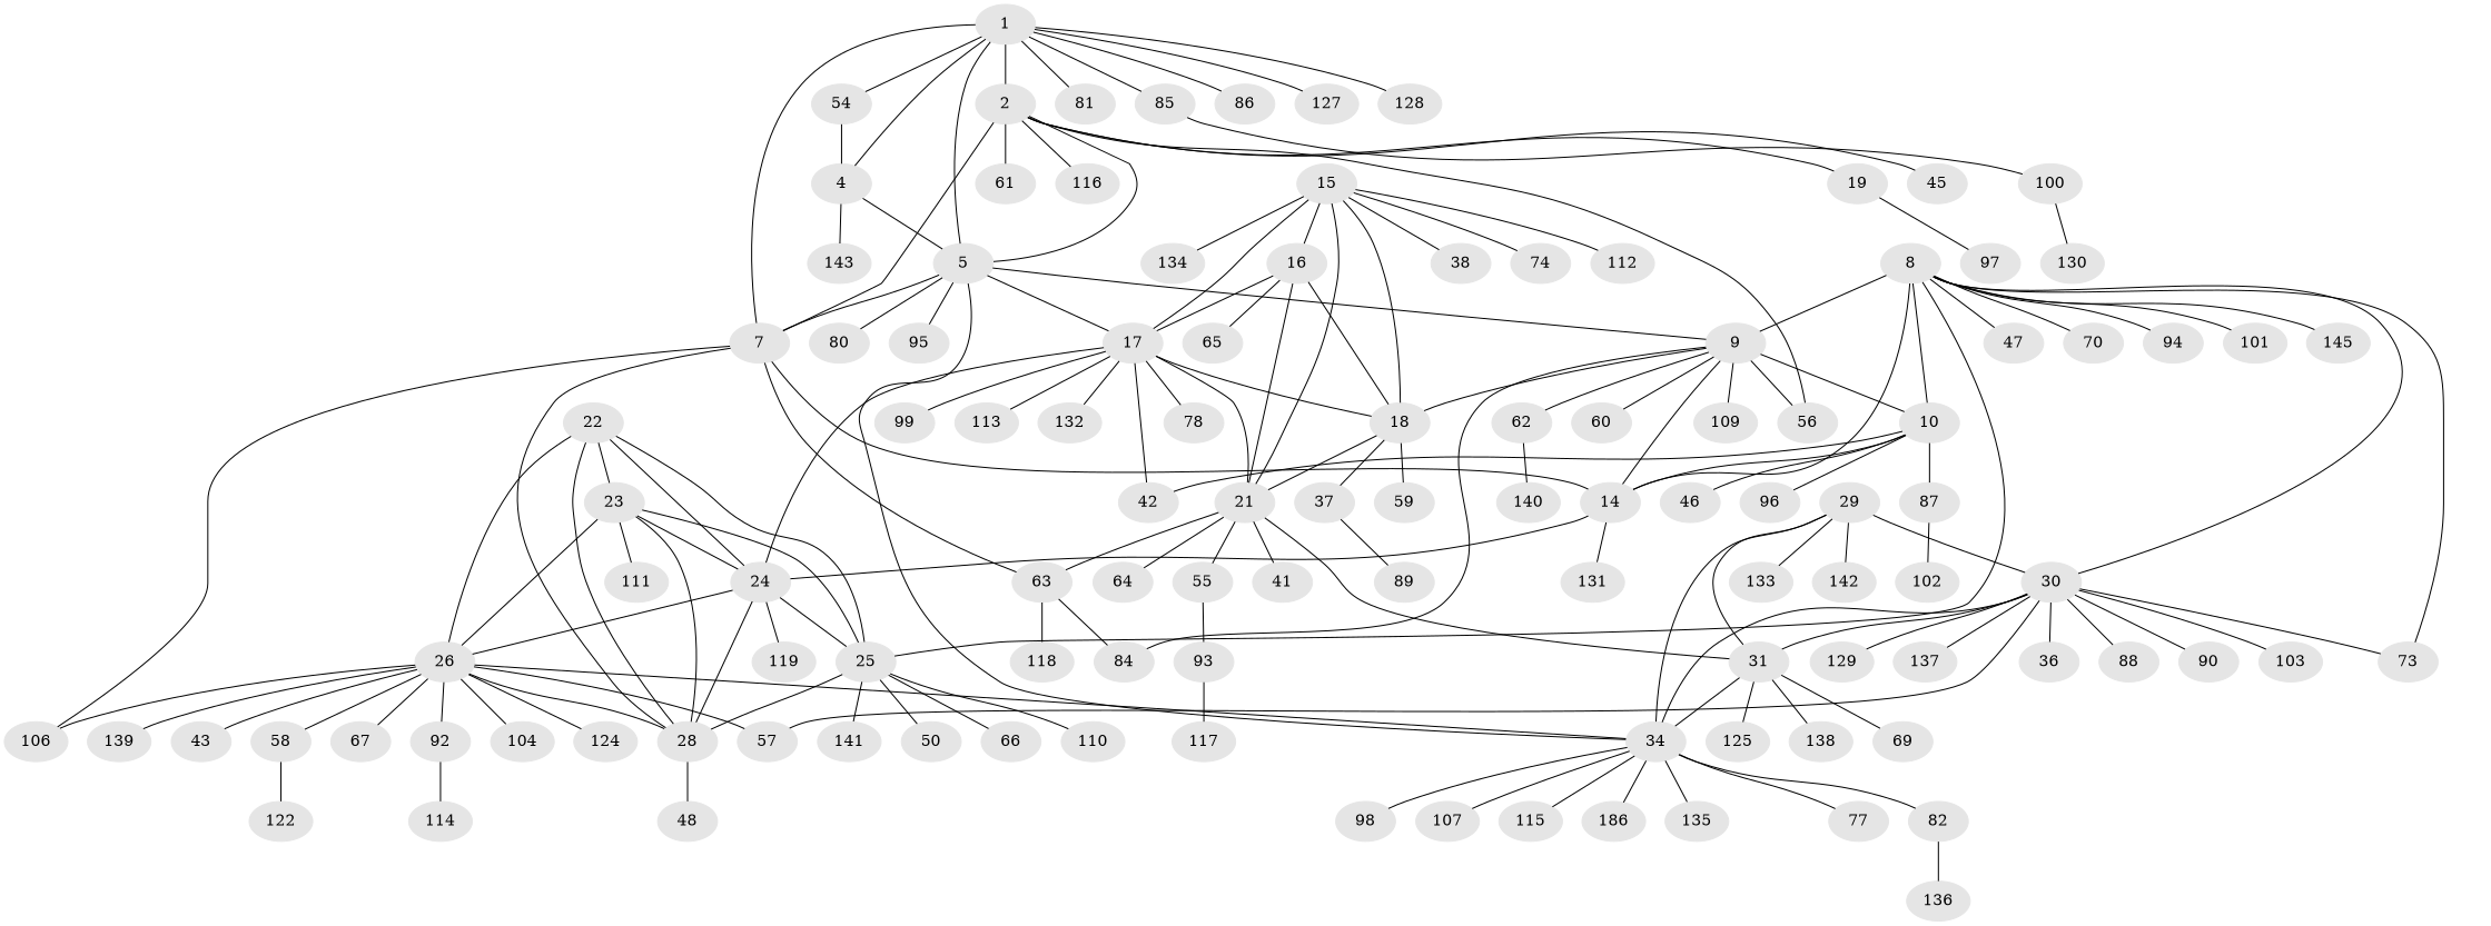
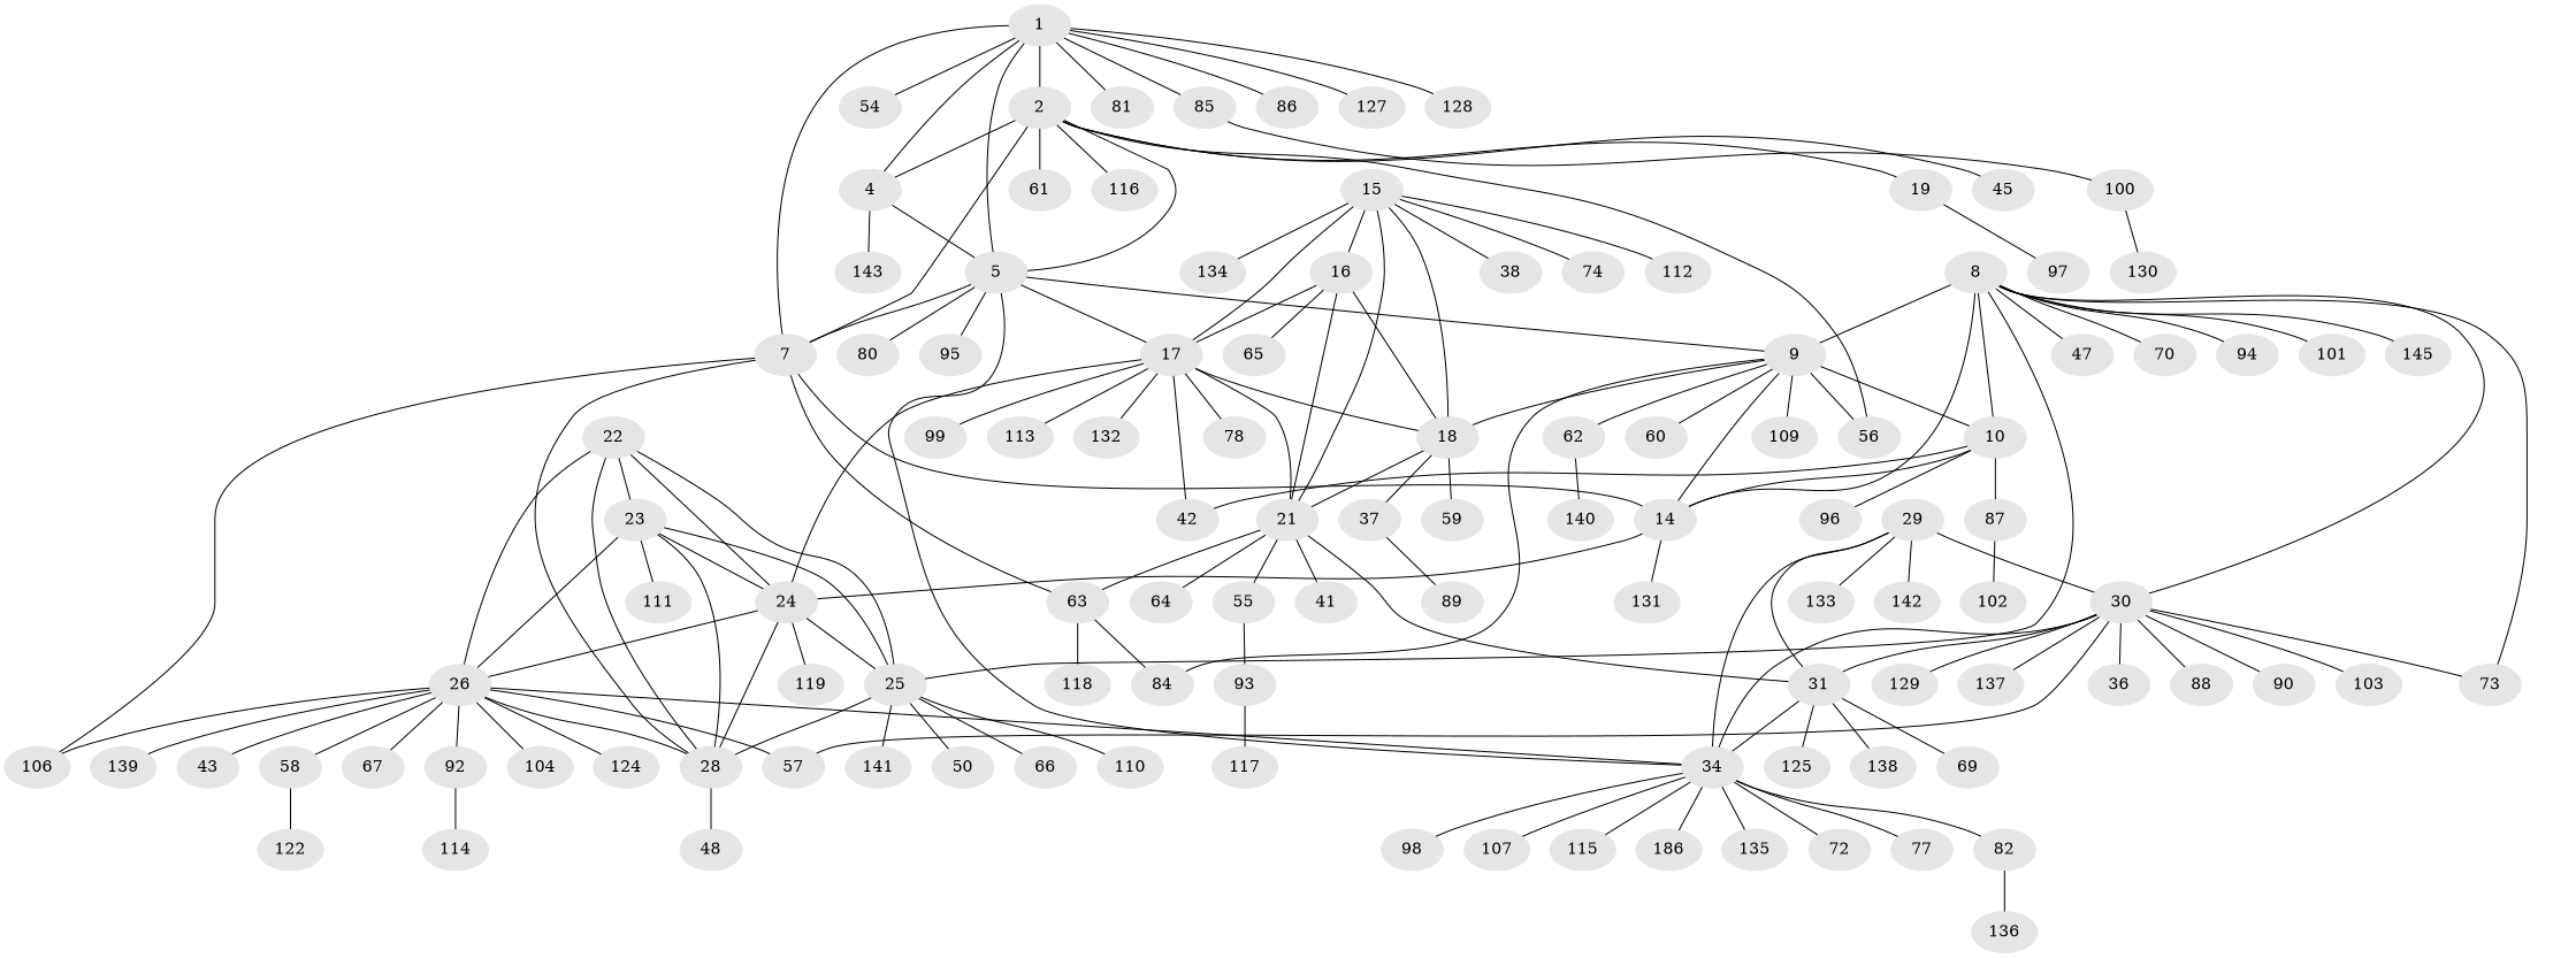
  graph {
    node [color=gray90 style=filled]
    1 [super="+3"]
    2 [super="+6"]
    4 [super="+108"]
    5 [super="+68"]
    7 [super="+51"]
    54 [super="+91"]
    81
    85
    86
    127
    128
    n12 [label=19]
    45
    56
    61 [super="+76"]
    116
    143
    9 [super="+11"]
    17 [super="+49"]
    34 [super="+35"]
    80
    95
    14 [super="+75"]
    28
    63 [super="+79"]
    106
    100
    97
    10 [super="+13"]
    18 [super="+44"]
    60
    62
    84
    109
    42
    24 [super="+71"]
    21 [super="+40"]
    78 [super="+83"]
    99
    113
    132
+   72
    77
    82
    98
    107
    115
    n48 [label=186]
    135
    131
    48
    118
    8 [super="+12"]
    25 [super="+144"]
    30 [super="+33"]
    47 [super="+53"]
    70
    73
    94
    101
    145
-   46
    87
    96
    50
    66
    110
    141
    31 [super="+105"]
    57
    36
    88
    90
    103
    129
    137
    37 [super="+123"]
    59
    140
    102
    26 [super="+27"]
    119
    15 [super="+19"]
    16 [super="+20"]
    38
    74
    112
    134
    65 [super="+121"]
    41
    55
    64
    89
    69
    125
    138
    93
    23 [super="+52"]
    111
    22
    43
    58
    67
    92
    104 [super="+120"]
    124
    139
    122
    114
    29 [super="+32"]
    133
    142
    136
    117
    130
    1 -- 2 [weight=4]
    1 -- 4 [weight=2]
    1 -- 5 [weight=2]
    1 -- 7 [weight=2]
    1 -- 54
    1 -- 81
    1 -- 85
    1 -- 86
    1 -- 127
    1 -- 128
-   54 -- 4 [weight=2]
+   2 -- 4 [weight=2]
    2 -- 5 [weight=2]
    2 -- 7 [weight=2]
    2 -- n12
    2 -- 45
    2 -- 56
    2 -- 61
    2 -- 116
    4 -- 5
    4 -- 143
    5 -- 7
    5 -- 9
    5 -- 17
    5 -- 34
    5 -- 80
    5 -- 95
    7 -- 14
    7 -- 28
    7 -- 63
    7 -- 106
    85 -- 100
    n12 -- 97
    9 -- 56
    9 -- 14 [weight=2]
    9 -- 10 [weight=4]
    9 -- 18
    9 -- 60
    9 -- 62
    9 -- 84
    9 -- 109
    17 -- 18
    17 -- 42
    17 -- 24
    17 -- 21
    17 -- 78
    17 -- 99
    17 -- 113
    17 -- 132
+   34 -- 72
    34 -- 77
    34 -- 82
    34 -- 98
    34 -- 107
    34 -- 115
    34 -- n48
    34 -- 135
    14 -- 24
    14 -- 131
    28 -- 48
    63 -- 84
    63 -- 118
    100 -- 130
    10 -- 14 [weight=2]
    10 -- 42
-   10 -- 46
    10 -- 87
    10 -- 96
    18 -- 21
    18 -- 37
    18 -- 59
    62 -- 140
    24 -- 28
    24 -- 25
    24 -- 26 [weight=2]
    24 -- 119
    21 -- 63
    21 -- 31
    21 -- 41
    21 -- 55
    21 -- 64
    82 -- 136
    8 -- 9 [weight=4]
    8 -- 14 [weight=2]
    8 -- 10 [weight=4]
    8 -- 25
    8 -- 30
    8 -- 47
    8 -- 70
    8 -- 73
    8 -- 94
    8 -- 101
    8 -- 145
    25 -- 28
    25 -- 50
    25 -- 66
    25 -- 110
    25 -- 141
    30 -- 34 [weight=4]
    30 -- 73
    30 -- 31 [weight=2]
    30 -- 57
    30 -- 36
    30 -- 88
    30 -- 90
    30 -- 103
    30 -- 129
    30 -- 137
    87 -- 102
    31 -- 34 [weight=2]
    31 -- 69
    31 -- 125
    31 -- 138
    37 -- 89
    26 -- 34
    26 -- 28 [weight=2]
    26 -- 106
    26 -- 57
    26 -- 43
    26 -- 58
    26 -- 67
    26 -- 92
    26 -- 104
    26 -- 124
    26 -- 139
    15 -- 17 [weight=2]
    15 -- 18 [weight=2]
    15 -- 21 [weight=2]
    15 -- 16 [weight=4]
    15 -- 38
    15 -- 74
    15 -- 112
    15 -- 134
    16 -- 17 [weight=2]
    16 -- 18 [weight=2]
    16 -- 21 [weight=2]
    16 -- 65
    55 -- 93
    93 -- 117
    23 -- 28
    23 -- 24
    23 -- 25
    23 -- 26 [weight=2]
    23 -- 111
    22 -- 28
    22 -- 24
    22 -- 25
    22 -- 26 [weight=2]
    22 -- 23
    58 -- 122
    92 -- 114
    29 -- 34 [weight=4]
    29 -- 30 [weight=4]
    29 -- 31 [weight=2]
    29 -- 133
    29 -- 142
  }
